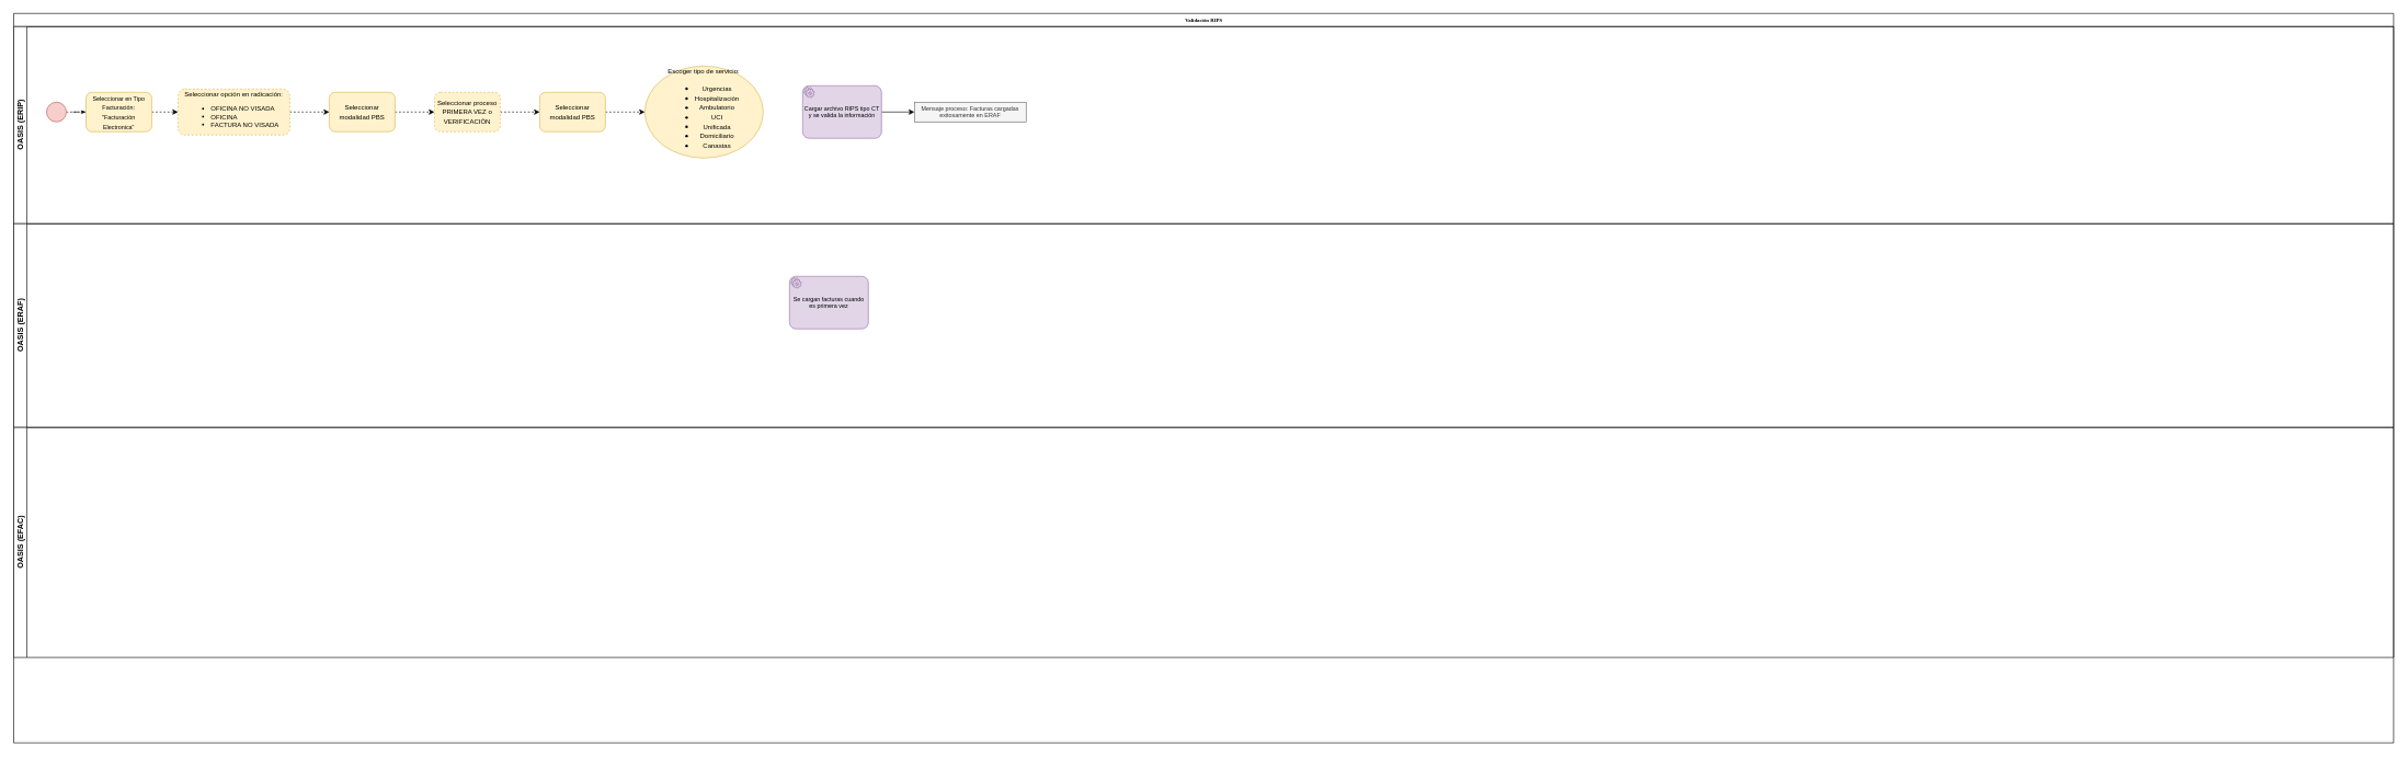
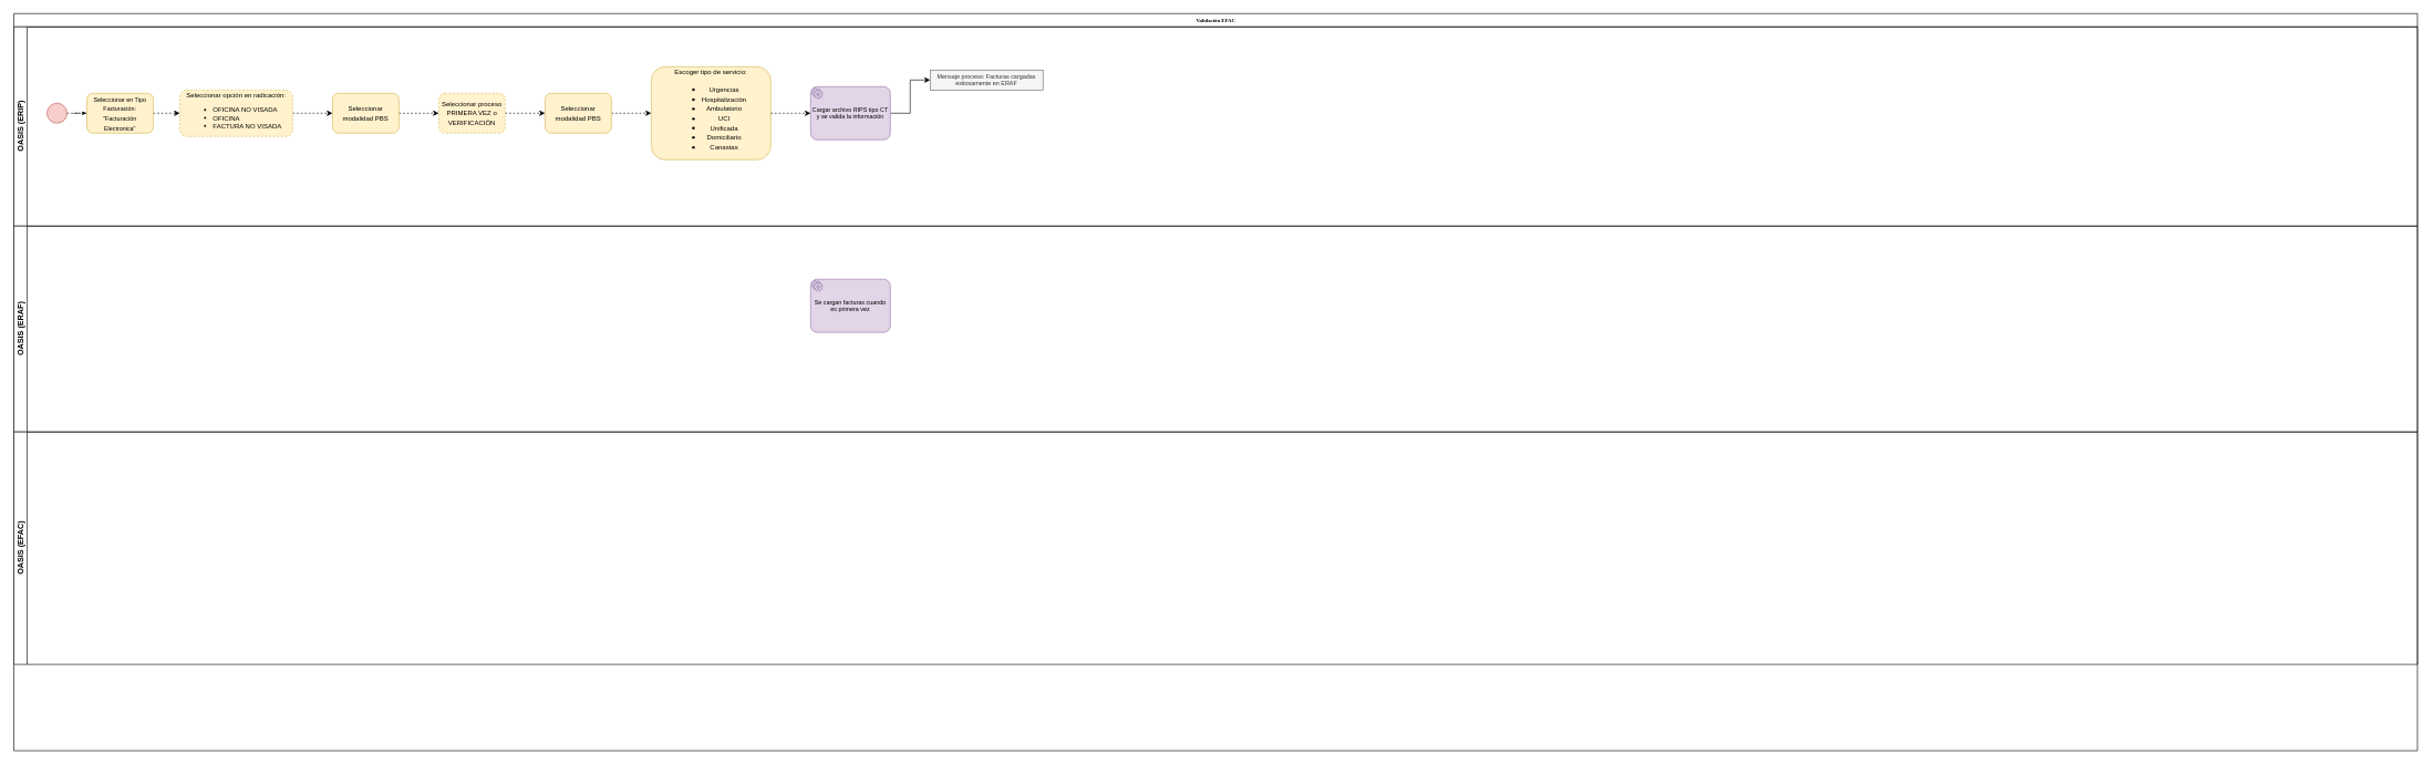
  <mxCell id="0" />
  <mxCell id="1" parent="0" />
- <mxCell id="2" value="Validación RIPS" style="swimlane;html=1;childLayout=stackLayout;horizontal=1;startSize=20;horizontalStack=0;rounded=0;shadow=0;labelBackgroundColor=none;strokeWidth=1;fontFamily=Verdana;fontSize=8;align=center;" parent="1" vertex="1"><mxGeometry x="20" y="20" width="3620" height="1110" as="geometry" /></mxCell>
+ <mxCell id="2" value="Validación EFAC" style="swimlane;html=1;childLayout=stackLayout;horizontal=1;startSize=20;horizontalStack=0;rounded=0;shadow=0;labelBackgroundColor=none;strokeWidth=1;fontFamily=Verdana;fontSize=8;align=center;" parent="1" vertex="1"><mxGeometry x="20" y="20" width="3620" height="1110" as="geometry" /></mxCell>
  <mxCell id="3" value="OASIS (ERIP)" style="swimlane;html=1;startSize=20;horizontal=0;" parent="2" vertex="1"><mxGeometry y="20" width="3620" height="300" as="geometry" /></mxCell>
  <mxCell id="4" style="edgeStyle=orthogonalEdgeStyle;rounded=0;html=1;labelBackgroundColor=none;startArrow=none;startFill=0;startSize=5;endArrow=classicThin;endFill=1;endSize=5;jettySize=auto;orthogonalLoop=1;strokeWidth=1;fontFamily=Verdana;fontSize=8;dashed=1;exitX=1;exitY=0.5;exitDx=0;exitDy=0;" parent="3" source="5" target="7" edge="1"><mxGeometry relative="1" as="geometry"><mxPoint x="80" y="120" as="sourcePoint" /></mxGeometry></mxCell>
  <mxCell id="5" value="" style="ellipse;whiteSpace=wrap;html=1;rounded=0;shadow=0;labelBackgroundColor=none;strokeWidth=1;fontFamily=Verdana;fontSize=8;align=center;fillColor=#f8cecc;strokeColor=#b85450;" parent="3" vertex="1"><mxGeometry x="50" y="115" width="30" height="30" as="geometry" /></mxCell>
  <mxCell id="6" style="edgeStyle=orthogonalEdgeStyle;rounded=0;orthogonalLoop=1;jettySize=auto;html=1;dashed=1;fontFamily=Helvetica;fontSize=9;entryX=0;entryY=0.5;entryDx=0;entryDy=0;" edge="1" parent="3" source="7" target="10"><mxGeometry relative="1" as="geometry"><mxPoint x="270" y="120" as="targetPoint" /></mxGeometry></mxCell>
  <mxCell id="7" value="&lt;font style=&quot;font-size: 9px;&quot;&gt;Seleccionar en Tipo Facturación:&lt;br style=&quot;&quot;&gt;&quot;Facturación Electronica&quot;&lt;/font&gt;" style="rounded=1;whiteSpace=wrap;html=1;shadow=0;labelBackgroundColor=none;strokeWidth=1;fontFamily=Helvetica;fontSize=12;align=center;fillColor=#fff2cc;strokeColor=#d6b656;" parent="3" vertex="1"><mxGeometry x="110" y="100" width="100" height="60" as="geometry" /></mxCell>
  <mxCell id="8" style="edgeStyle=orthogonalEdgeStyle;rounded=0;orthogonalLoop=1;jettySize=auto;html=1;dashed=1;fontFamily=Helvetica;fontSize=9;startArrow=none;" edge="1" parent="3"><mxGeometry relative="1" as="geometry"><mxPoint x="380" y="235" as="targetPoint" /><mxPoint x="380" y="235" as="sourcePoint" /></mxGeometry></mxCell>
  <mxCell id="9" style="edgeStyle=orthogonalEdgeStyle;rounded=0;orthogonalLoop=1;jettySize=auto;html=1;dashed=1;fontFamily=Helvetica;fontSize=9;" edge="1" parent="3" source="10" target="18"><mxGeometry relative="1" as="geometry" /></mxCell>
  <mxCell id="10" value="&lt;font size=&quot;1&quot;&gt;Seleccionar opción en radicación:&lt;br&gt;&lt;ul&gt;&lt;li style=&quot;text-align: left;&quot;&gt;&lt;font size=&quot;1&quot;&gt;OFICINA NO VISADA&lt;/font&gt;&lt;/li&gt;&lt;li style=&quot;text-align: left;&quot;&gt;&lt;font size=&quot;1&quot;&gt;OFICINA&lt;/font&gt;&lt;/li&gt;&lt;li style=&quot;text-align: left;&quot;&gt;&lt;font size=&quot;1&quot;&gt;FACTURA NO VISADA&lt;/font&gt;&lt;/li&gt;&lt;/ul&gt;&lt;/font&gt;" style="rounded=1;whiteSpace=wrap;html=1;shadow=0;labelBackgroundColor=none;strokeWidth=1;fontFamily=Helvetica;fontSize=12;align=center;fillColor=#fff2cc;strokeColor=#d6b656;dashed=1;" vertex="1" parent="3"><mxGeometry x="250" y="95" width="170" height="70" as="geometry" /></mxCell>
  <mxCell id="11" style="edgeStyle=orthogonalEdgeStyle;rounded=0;orthogonalLoop=1;jettySize=auto;html=1;dashed=1;fontFamily=Helvetica;fontSize=9;entryX=0;entryY=0.5;entryDx=0;entryDy=0;" edge="1" parent="3" source="12" target="13"><mxGeometry relative="1" as="geometry"><mxPoint x="590" y="120" as="targetPoint" /></mxGeometry></mxCell>
  <mxCell id="12" value="&lt;font size=&quot;1&quot;&gt;Seleccionar modalidad PBS&lt;/font&gt;" style="rounded=1;whiteSpace=wrap;html=1;shadow=0;labelBackgroundColor=none;strokeWidth=1;fontFamily=Helvetica;fontSize=12;align=center;fillColor=#fff2cc;strokeColor=#d6b656;" vertex="1" parent="3"><mxGeometry x="800" y="100" width="100" height="60" as="geometry" /></mxCell>
- <mxCell id="13" value="&lt;font size=&quot;1&quot;&gt;Escoger tipo de servicio:&lt;br&gt;&lt;/font&gt;&lt;blockquote style=&quot;margin: 0 0 0 40px; border: none; padding: 0px;&quot;&gt;&lt;/blockquote&gt;&lt;ul&gt;&lt;li&gt;&lt;span style=&quot;background-color: initial; font-size: x-small;&quot;&gt;Urgencias&lt;/span&gt;&lt;/li&gt;&lt;li&gt;&lt;span style=&quot;background-color: initial; font-size: x-small;&quot;&gt;Hospitalización&lt;/span&gt;&lt;/li&gt;&lt;li&gt;&lt;span style=&quot;background-color: initial; font-size: x-small;&quot;&gt;Ambulatorio&lt;/span&gt;&lt;/li&gt;&lt;li&gt;&lt;span style=&quot;background-color: initial; font-size: x-small;&quot;&gt;UCI&lt;/span&gt;&lt;/li&gt;&lt;li&gt;&lt;span style=&quot;background-color: initial; font-size: x-small;&quot;&gt;Unificada&lt;/span&gt;&lt;/li&gt;&lt;li&gt;&lt;span style=&quot;background-color: initial; font-size: x-small;&quot;&gt;Domiciliario&lt;/span&gt;&lt;/li&gt;&lt;li&gt;&lt;span style=&quot;font-size: x-small; background-color: initial;&quot;&gt;Canastas&lt;/span&gt;&lt;/li&gt;&lt;/ul&gt;&lt;blockquote style=&quot;margin: 0 0 0 40px; border: none; padding: 0px;&quot;&gt;&lt;/blockquote&gt;&lt;blockquote style=&quot;margin: 0 0 0 40px; border: none; padding: 0px;&quot;&gt;&lt;/blockquote&gt;&lt;blockquote style=&quot;margin: 0 0 0 40px; border: none; padding: 0px;&quot;&gt;&lt;/blockquote&gt;&lt;blockquote style=&quot;margin: 0 0 0 40px; border: none; padding: 0px;&quot;&gt;&lt;/blockquote&gt;&lt;blockquote style=&quot;margin: 0 0 0 40px; border: none; padding: 0px;&quot;&gt;&lt;/blockquote&gt;" style="ellipse;whiteSpace=wrap;html=1;shadow=0;labelBackgroundColor=none;strokeWidth=1;fontFamily=Helvetica;fontSize=12;align=center;fillColor=#fff2cc;strokeColor=#d6b656;" vertex="1" parent="3"><mxGeometry x="960" y="60" width="180" height="140" as="geometry" /></mxCell>
+ <mxCell id="13" value="&lt;font size=&quot;1&quot;&gt;Escoger tipo de servicio:&lt;br&gt;&lt;/font&gt;&lt;blockquote style=&quot;margin: 0 0 0 40px; border: none; padding: 0px;&quot;&gt;&lt;/blockquote&gt;&lt;ul&gt;&lt;li&gt;&lt;span style=&quot;background-color: initial; font-size: x-small;&quot;&gt;Urgencias&lt;/span&gt;&lt;/li&gt;&lt;li&gt;&lt;span style=&quot;background-color: initial; font-size: x-small;&quot;&gt;Hospitalización&lt;/span&gt;&lt;/li&gt;&lt;li&gt;&lt;span style=&quot;background-color: initial; font-size: x-small;&quot;&gt;Ambulatorio&lt;/span&gt;&lt;/li&gt;&lt;li&gt;&lt;span style=&quot;background-color: initial; font-size: x-small;&quot;&gt;UCI&lt;/span&gt;&lt;/li&gt;&lt;li&gt;&lt;span style=&quot;background-color: initial; font-size: x-small;&quot;&gt;Unificada&lt;/span&gt;&lt;/li&gt;&lt;li&gt;&lt;span style=&quot;background-color: initial; font-size: x-small;&quot;&gt;Domiciliario&lt;/span&gt;&lt;/li&gt;&lt;li&gt;&lt;span style=&quot;font-size: x-small; background-color: initial;&quot;&gt;Canastas&lt;/span&gt;&lt;/li&gt;&lt;/ul&gt;&lt;blockquote style=&quot;margin: 0 0 0 40px; border: none; padding: 0px;&quot;&gt;&lt;/blockquote&gt;&lt;blockquote style=&quot;margin: 0 0 0 40px; border: none; padding: 0px;&quot;&gt;&lt;/blockquote&gt;&lt;blockquote style=&quot;margin: 0 0 0 40px; border: none; padding: 0px;&quot;&gt;&lt;/blockquote&gt;&lt;blockquote style=&quot;margin: 0 0 0 40px; border: none; padding: 0px;&quot;&gt;&lt;/blockquote&gt;&lt;blockquote style=&quot;margin: 0 0 0 40px; border: none; padding: 0px;&quot;&gt;&lt;/blockquote&gt;" style="rounded=1;whiteSpace=wrap;html=1;shadow=0;labelBackgroundColor=none;strokeWidth=1;fontFamily=Helvetica;fontSize=12;align=center;fillColor=#fff2cc;strokeColor=#d6b656;" vertex="1" parent="3"><mxGeometry x="960" y="60" width="180" height="140" as="geometry" /></mxCell>
  <mxCell id="14" style="edgeStyle=orthogonalEdgeStyle;rounded=0;orthogonalLoop=1;jettySize=auto;html=1;dashed=0;fontFamily=Helvetica;fontSize=12;" edge="1" parent="3" source="15" target="21"><mxGeometry relative="1" as="geometry"><mxPoint x="1470" y="135" as="targetPoint" /></mxGeometry></mxCell>
  <mxCell id="15" value="Cargar archivo RIPS tipo CT y se valida la información" style="points=[[0.25,0,0],[0.5,0,0],[0.75,0,0],[1,0.25,0],[1,0.5,0],[1,0.75,0],[0.75,1,0],[0.5,1,0],[0.25,1,0],[0,0.75,0],[0,0.5,0],[0,0.25,0]];shape=mxgraph.bpmn.task;whiteSpace=wrap;rectStyle=rounded;size=10;html=1;taskMarker=service;fontFamily=Helvetica;fontSize=9;fillColor=#e1d5e7;strokeColor=#9673a6;" vertex="1" parent="3"><mxGeometry x="1200" y="90" width="120" height="80" as="geometry" /></mxCell>
+ <mxCell id="16" style="edgeStyle=orthogonalEdgeStyle;rounded=0;orthogonalLoop=1;jettySize=auto;html=1;dashed=1;fontFamily=Helvetica;fontSize=9;" edge="1" parent="3" source="13" target="15"><mxGeometry relative="1" as="geometry"><mxPoint x="820" y="115" as="targetPoint" /></mxGeometry></mxCell>
  <mxCell id="17" style="edgeStyle=orthogonalEdgeStyle;rounded=0;orthogonalLoop=1;jettySize=auto;html=1;entryX=0;entryY=0.5;entryDx=0;entryDy=0;dashed=1;fontFamily=Helvetica;fontSize=9;" edge="1" parent="3" source="18" target="20"><mxGeometry relative="1" as="geometry"><mxPoint x="640" y="130" as="targetPoint" /></mxGeometry></mxCell>
  <mxCell id="18" value="&lt;font size=&quot;1&quot;&gt;Seleccionar modalidad PBS&lt;/font&gt;" style="rounded=1;whiteSpace=wrap;html=1;shadow=0;labelBackgroundColor=none;strokeWidth=1;fontFamily=Helvetica;fontSize=12;align=center;fillColor=#fff2cc;strokeColor=#d6b656;" vertex="1" parent="3"><mxGeometry x="480" y="100" width="100" height="60" as="geometry" /></mxCell>
  <mxCell id="19" style="edgeStyle=orthogonalEdgeStyle;rounded=0;orthogonalLoop=1;jettySize=auto;html=1;entryX=0;entryY=0.5;entryDx=0;entryDy=0;dashed=1;fontFamily=Helvetica;fontSize=9;" edge="1" parent="3" source="20" target="12"><mxGeometry relative="1" as="geometry" /></mxCell>
  <mxCell id="20" value="&lt;font size=&quot;1&quot;&gt;Seleccionar proceso PRIMERA VEZ o VERIFICACIÓN&lt;/font&gt;" style="rounded=1;whiteSpace=wrap;html=1;shadow=0;labelBackgroundColor=none;strokeWidth=1;fontFamily=Helvetica;fontSize=12;align=center;fillColor=#fff2cc;strokeColor=#d6b656;dashed=1;" vertex="1" parent="3"><mxGeometry x="640" y="100" width="100" height="60" as="geometry" /></mxCell>
- <mxCell id="21" value="Mensaje proceso: Facturas cargadas exitosamente en ERAF" style="text;html=1;align=center;verticalAlign=middle;whiteSpace=wrap;rounded=0;fontSize=9;fontFamily=Helvetica;fillColor=#f5f5f5;fontColor=#333333;strokeColor=#666666;" vertex="1" parent="3"><mxGeometry x="1370" y="115" width="170" height="30" as="geometry" /></mxCell>
+ <mxCell id="21" value="Mensaje proceso: Facturas cargadas exitosamente en ERAF" style="text;html=1;align=center;verticalAlign=middle;whiteSpace=wrap;rounded=0;fontSize=9;fontFamily=Helvetica;fillColor=#f5f5f5;fontColor=#333333;strokeColor=#666666;" vertex="1" parent="3"><mxGeometry x="1380" y="65" width="170" height="30" as="geometry" /></mxCell>
  <mxCell id="22" value="&lt;font style=&quot;font-size: 12px;&quot;&gt;OASIS (ERAF)&lt;/font&gt;" style="swimlane;startSize=20;horizontal=0;html=1;fontFamily=Helvetica;fontSize=9;" vertex="1" parent="2"><mxGeometry y="320" width="3620" height="310" as="geometry" /></mxCell>
- <mxCell id="23" value="Se cargan facturas cuando es primera vez" style="points=[[0.25,0,0],[0.5,0,0],[0.75,0,0],[1,0.25,0],[1,0.5,0],[1,0.75,0],[0.75,1,0],[0.5,1,0],[0.25,1,0],[0,0.75,0],[0,0.5,0],[0,0.25,0]];shape=mxgraph.bpmn.task;whiteSpace=wrap;rectStyle=rounded;size=10;html=1;taskMarker=service;fontFamily=Helvetica;fontSize=9;fillColor=#e1d5e7;strokeColor=#9673a6;" vertex="1" parent="22"><mxGeometry x="1180" y="80" width="120" height="80" as="geometry" /></mxCell>
+ <mxCell id="23" value="Se cargan facturas cuando es primera vez" style="points=[[0.25,0,0],[0.5,0,0],[0.75,0,0],[1,0.25,0],[1,0.5,0],[1,0.75,0],[0.75,1,0],[0.5,1,0],[0.25,1,0],[0,0.75,0],[0,0.5,0],[0,0.25,0]];shape=mxgraph.bpmn.task;whiteSpace=wrap;rectStyle=rounded;size=10;html=1;taskMarker=service;fontFamily=Helvetica;fontSize=9;fillColor=#e1d5e7;strokeColor=#9673a6;" vertex="1" parent="22"><mxGeometry x="1200" y="80" width="120" height="80" as="geometry" /></mxCell>
  <mxCell id="24" value="&lt;font style=&quot;font-size: 12px;&quot;&gt;OASIS (EFAC)&lt;/font&gt;" style="swimlane;startSize=20;horizontal=0;html=1;fontFamily=Helvetica;fontSize=9;" vertex="1" parent="2"><mxGeometry y="630" width="3620" height="350" as="geometry" /></mxCell>
